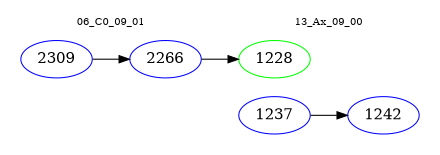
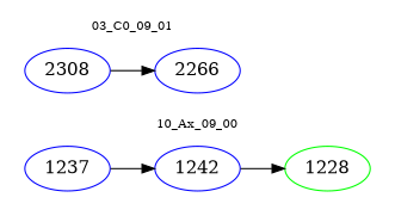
  digraph {
    rankdir=LR
    node [color=blue]
    edge [color=black]
    n1 [label=1242]
    n2 [color=green label=1228]
    n3 [label=1237]
-   n4 [label=2309]
+   n4 [label=2308]
    n5 [label=2266]
    subgraph cluster_1 {
      color=white
      fontsize=10
-     label="13_Ax_09_00"
+     label="10_Ax_09_00"
      n1
      n2
      n3
    }
    subgraph cluster_2 {
      color=white
      fontsize=10
-     label="06_C0_09_01"
+     label="03_C0_09_01"
      n4
      n5
    }
-   n5 -> n2
+   n1 -> n2
    n3 -> n1
    n4 -> n5
  }
